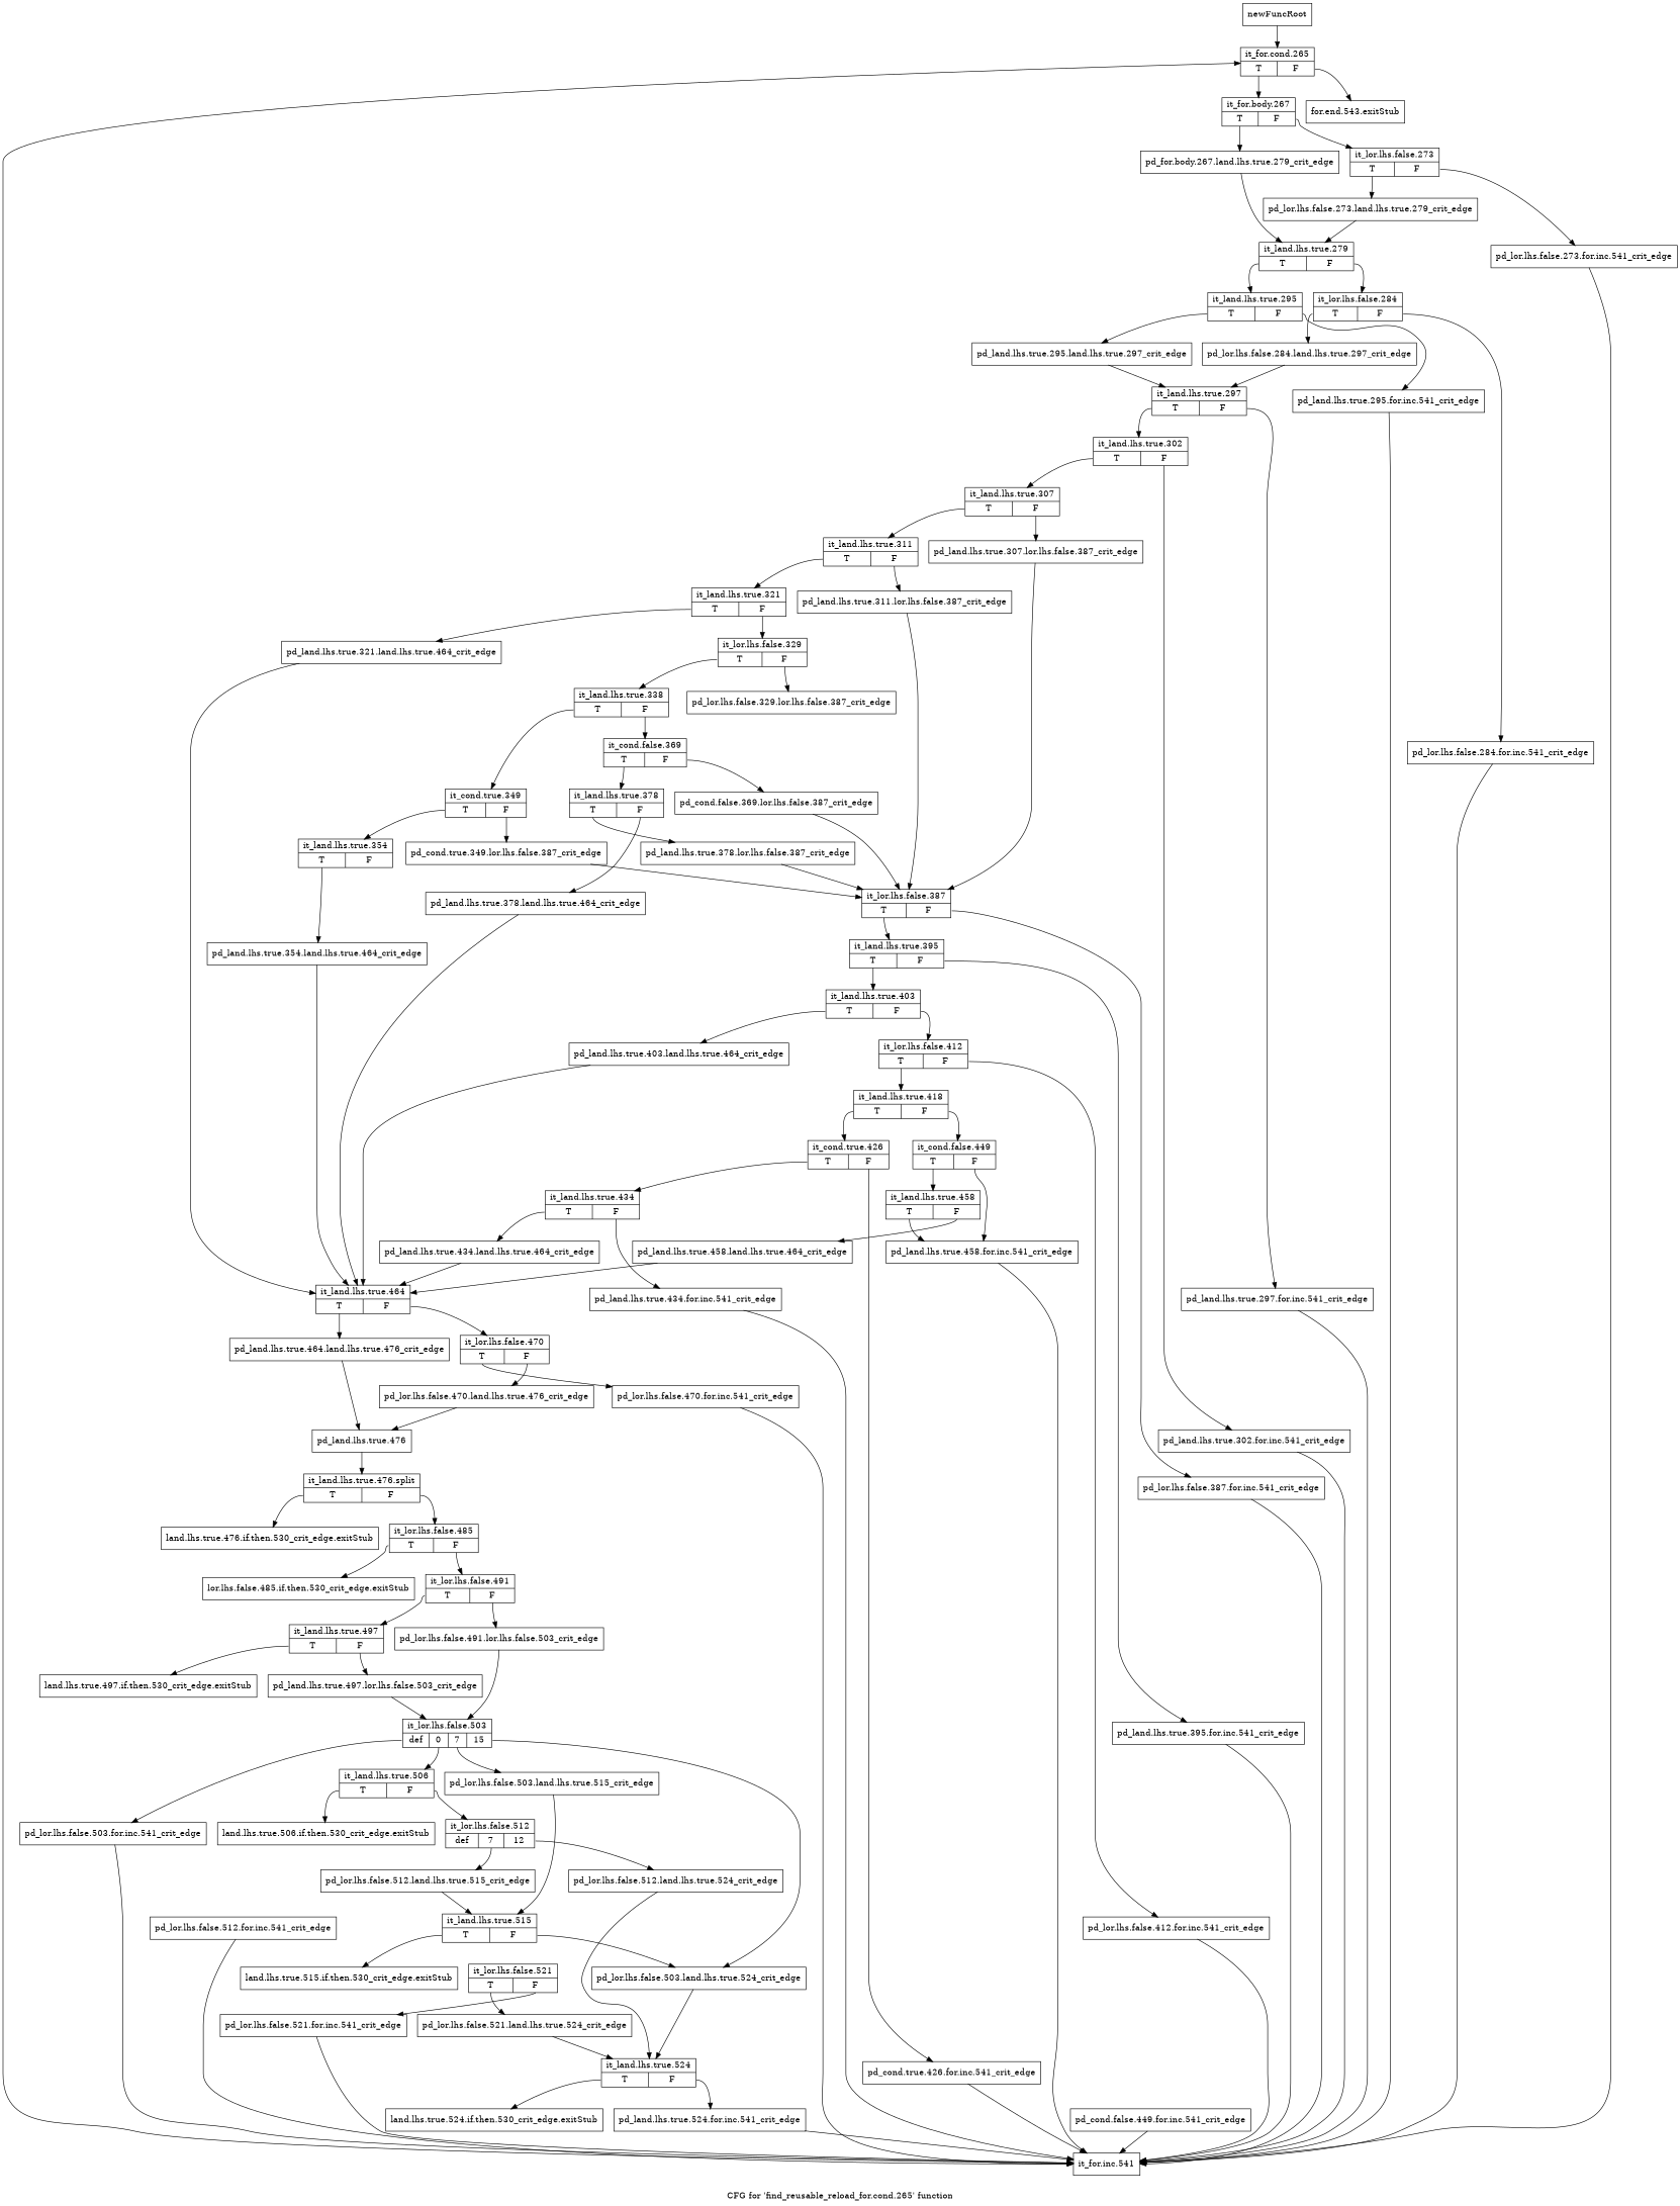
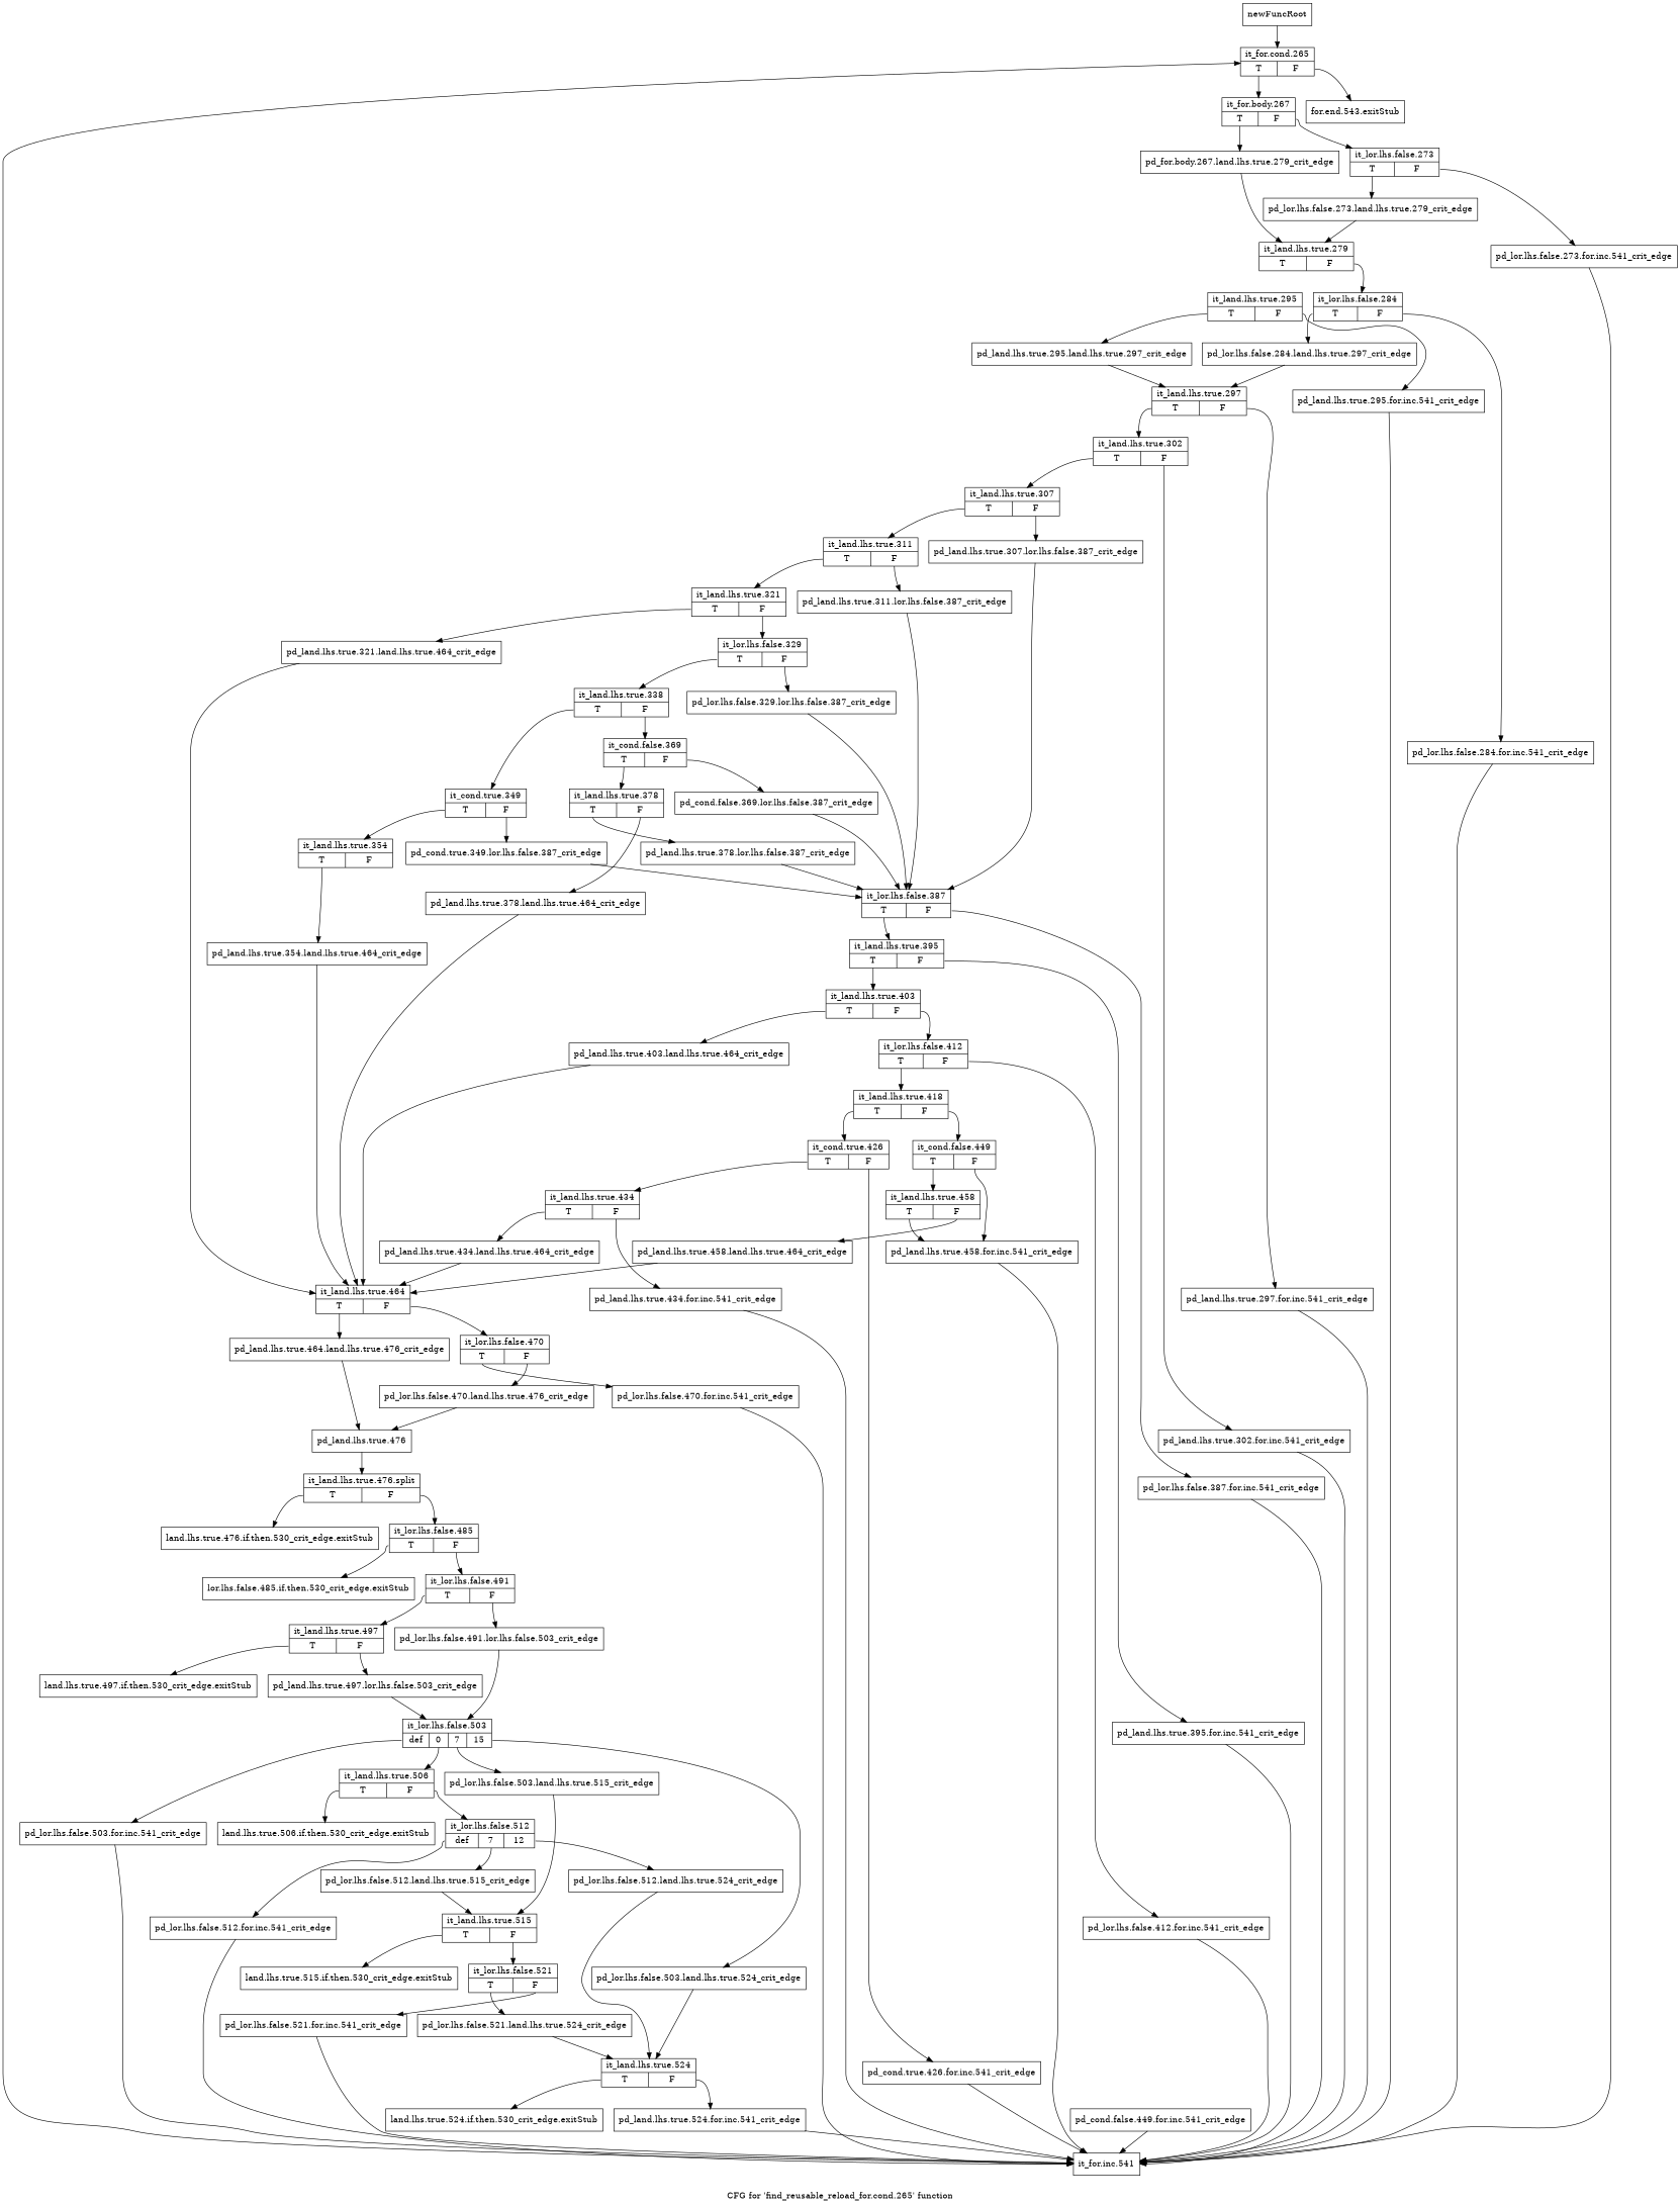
  digraph {
    label="CFG for 'find_reusable_reload_for.cond.265' function"
    node [shape=record]
    n1 [label="{newFuncRoot}"]
    n2 [label="{it_for.cond.265|{<s0>T|<s1>F}}"]
    n3 [label="{for.end.543.exitStub}"]
    n4 [label="{it_for.body.267|{<s0>T|<s1>F}}"]
    n5 [label="{pd_for.body.267.land.lhs.true.279_crit_edge}"]
    n6 [label="{it_lor.lhs.false.273|{<s0>T|<s1>F}}"]
    n7 [label="{land.lhs.true.476.if.then.530_crit_edge.exitStub}"]
    n8 [label="{lor.lhs.false.485.if.then.530_crit_edge.exitStub}"]
    n9 [label="{land.lhs.true.497.if.then.530_crit_edge.exitStub}"]
    n10 [label="{land.lhs.true.506.if.then.530_crit_edge.exitStub}"]
    n11 [label="{land.lhs.true.515.if.then.530_crit_edge.exitStub}"]
    n12 [label="{land.lhs.true.524.if.then.530_crit_edge.exitStub}"]
    n13 [label="{it_land.lhs.true.279|{<s0>T|<s1>F}}"]
    n14 [label="{pd_lor.lhs.false.273.land.lhs.true.279_crit_edge}"]
    n15 [label="{pd_lor.lhs.false.273.for.inc.541_crit_edge}"]
    n16 [label="{it_land.lhs.true.295|{<s0>T|<s1>F}}"]
    n17 [label="{it_lor.lhs.false.284|{<s0>T|<s1>F}}"]
    n18 [label="{it_for.inc.541}"]
    n19 [label="{pd_land.lhs.true.295.land.lhs.true.297_crit_edge}"]
    n20 [label="{pd_land.lhs.true.295.for.inc.541_crit_edge}"]
    n21 [label="{pd_lor.lhs.false.284.land.lhs.true.297_crit_edge}"]
    n22 [label="{pd_lor.lhs.false.284.for.inc.541_crit_edge}"]
    n23 [label="{it_land.lhs.true.297|{<s0>T|<s1>F}}"]
    n24 [label="{it_land.lhs.true.302|{<s0>T|<s1>F}}"]
    n25 [label="{pd_land.lhs.true.297.for.inc.541_crit_edge}"]
    n26 [label="{it_land.lhs.true.307|{<s0>T|<s1>F}}"]
    n27 [label="{pd_land.lhs.true.302.for.inc.541_crit_edge}"]
    n28 [label="{it_land.lhs.true.311|{<s0>T|<s1>F}}"]
    n29 [label="{pd_land.lhs.true.307.lor.lhs.false.387_crit_edge}"]
    n30 [label="{it_land.lhs.true.321|{<s0>T|<s1>F}}"]
    n31 [label="{pd_land.lhs.true.311.lor.lhs.false.387_crit_edge}"]
    n32 [label="{it_lor.lhs.false.387|{<s0>T|<s1>F}}"]
    n33 [label="{pd_land.lhs.true.321.land.lhs.true.464_crit_edge}"]
    n34 [label="{it_lor.lhs.false.329|{<s0>T|<s1>F}}"]
    n35 [label="{it_land.lhs.true.395|{<s0>T|<s1>F}}"]
    n36 [label="{pd_lor.lhs.false.387.for.inc.541_crit_edge}"]
    n37 [label="{it_land.lhs.true.403|{<s0>T|<s1>F}}"]
    n38 [label="{pd_land.lhs.true.395.for.inc.541_crit_edge}"]
    n39 [label="{it_land.lhs.true.464|{<s0>T|<s1>F}}"]
    n40 [label="{it_land.lhs.true.338|{<s0>T|<s1>F}}"]
    n41 [label="{pd_lor.lhs.false.329.lor.lhs.false.387_crit_edge}"]
    n42 [label="{pd_land.lhs.true.464.land.lhs.true.476_crit_edge}"]
    n43 [label="{it_lor.lhs.false.470|{<s0>T|<s1>F}}"]
    n44 [label="{it_cond.true.349|{<s0>T|<s1>F}}"]
    n45 [label="{it_cond.false.369|{<s0>T|<s1>F}}"]
    n46 [label="{it_land.lhs.true.354|{<s0>T|<s1>F}}"]
    n47 [label="{pd_cond.true.349.lor.lhs.false.387_crit_edge}"]
    n48 [label="{it_land.lhs.true.378|{<s0>T|<s1>F}}"]
    n49 [label="{pd_cond.false.369.lor.lhs.false.387_crit_edge}"]
    n50 [label="{pd_land.lhs.true.354.land.lhs.true.464_crit_edge}"]
    n51 [label="{pd_land.lhs.true.378.lor.lhs.false.387_crit_edge}"]
    n52 [label="{pd_land.lhs.true.378.land.lhs.true.464_crit_edge}"]
    n53 [label="{pd_land.lhs.true.476}"]
    n54 [label="{pd_lor.lhs.false.470.for.inc.541_crit_edge}"]
    n55 [label="{pd_lor.lhs.false.470.land.lhs.true.476_crit_edge}"]
    n56 [label="{pd_land.lhs.true.403.land.lhs.true.464_crit_edge}"]
    n57 [label="{it_lor.lhs.false.412|{<s0>T|<s1>F}}"]
    n58 [label="{it_land.lhs.true.418|{<s0>T|<s1>F}}"]
    n59 [label="{pd_lor.lhs.false.412.for.inc.541_crit_edge}"]
    n60 [label="{it_cond.true.426|{<s0>T|<s1>F}}"]
    n61 [label="{it_cond.false.449|{<s0>T|<s1>F}}"]
    n62 [label="{it_land.lhs.true.434|{<s0>T|<s1>F}}"]
    n63 [label="{pd_cond.true.426.for.inc.541_crit_edge}"]
    n64 [label="{it_land.lhs.true.458|{<s0>T|<s1>F}}"]
    n65 [label="{pd_land.lhs.true.458.for.inc.541_crit_edge}"]
    n66 [label="{pd_land.lhs.true.434.land.lhs.true.464_crit_edge}"]
    n67 [label="{pd_land.lhs.true.434.for.inc.541_crit_edge}"]
    n68 [label="{pd_land.lhs.true.458.land.lhs.true.464_crit_edge}"]
    n69 [label="{pd_cond.false.449.for.inc.541_crit_edge}"]
    n70 [label="{it_land.lhs.true.476.split|{<s0>T|<s1>F}}"]
    n71 [label="{it_lor.lhs.false.485|{<s0>T|<s1>F}}"]
    n72 [label="{it_lor.lhs.false.491|{<s0>T|<s1>F}}"]
    n73 [label="{it_land.lhs.true.497|{<s0>T|<s1>F}}"]
    n74 [label="{pd_lor.lhs.false.491.lor.lhs.false.503_crit_edge}"]
    n75 [label="{pd_land.lhs.true.497.lor.lhs.false.503_crit_edge}"]
    n76 [label="{it_lor.lhs.false.503|{<s0>def|<s1>0|<s2>7|<s3>15}}"]
    n77 [label="{pd_lor.lhs.false.503.for.inc.541_crit_edge}"]
    n78 [label="{it_land.lhs.true.506|{<s0>T|<s1>F}}"]
    n79 [label="{pd_lor.lhs.false.503.land.lhs.true.515_crit_edge}"]
    n80 [label="{pd_lor.lhs.false.503.land.lhs.true.524_crit_edge}"]
    n81 [label="{it_lor.lhs.false.512|{<s0>def|<s1>7|<s2>12}}"]
    n82 [label="{it_land.lhs.true.515|{<s0>T|<s1>F}}"]
    n83 [label="{it_land.lhs.true.524|{<s0>T|<s1>F}}"]
    n84 [label="{pd_lor.lhs.false.512.for.inc.541_crit_edge}"]
    n85 [label="{pd_lor.lhs.false.512.land.lhs.true.515_crit_edge}"]
    n86 [label="{pd_lor.lhs.false.512.land.lhs.true.524_crit_edge}"]
    n87 [label="{it_lor.lhs.false.521|{<s0>T|<s1>F}}"]
    n88 [label="{pd_land.lhs.true.524.for.inc.541_crit_edge}"]
    n89 [label="{pd_lor.lhs.false.521.land.lhs.true.524_crit_edge}"]
    n90 [label="{pd_lor.lhs.false.521.for.inc.541_crit_edge}"]
    n1 -> n2
    n2 -> n3 [tailport=s1]
    n2 -> n4 [tailport=s0]
    n4 -> n5 [tailport=s0]
    n4 -> n6 [tailport=s1]
    n5 -> n13
    n6 -> n14 [tailport=s0]
    n6 -> n15 [tailport=s1]
-   n13 -> n16 [tailport=s0]
    n13 -> n17 [tailport=s1]
    n14 -> n13
    n15 -> n18
    n16 -> n19 [tailport=s0]
    n16 -> n20 [tailport=s1]
    n17 -> n21 [tailport=s0]
    n17 -> n22 [tailport=s1]
    n18 -> n2
    n19 -> n23
    n20 -> n18
    n21 -> n23
    n22 -> n18
    n23 -> n24 [tailport=s0]
    n23 -> n25 [tailport=s1]
    n24 -> n26 [tailport=s0]
    n24 -> n27 [tailport=s1]
    n25 -> n18
    n26 -> n28 [tailport=s0]
    n26 -> n29 [tailport=s1]
    n27 -> n18
    n28 -> n30 [tailport=s0]
    n28 -> n31 [tailport=s1]
    n29 -> n32
    n30 -> n33 [tailport=s0]
    n30 -> n34 [tailport=s1]
    n31 -> n32
    n32 -> n35 [tailport=s0]
    n32 -> n36 [tailport=s1]
    n33 -> n39
    n34 -> n40 [tailport=s0]
    n34 -> n41 [tailport=s1]
    n35 -> n37 [tailport=s0]
    n35 -> n38 [tailport=s1]
    n36 -> n18
    n37 -> n56 [tailport=s0]
    n37 -> n57 [tailport=s1]
    n38 -> n18
    n39 -> n42 [tailport=s0]
    n39 -> n43 [tailport=s1]
    n40 -> n44 [tailport=s0]
    n40 -> n45 [tailport=s1]
+   n41 -> n32
    n42 -> n53
    n43 -> n54 [tailport=s0]
    n43 -> n55 [tailport=s1]
    n44 -> n46 [tailport=s0]
    n44 -> n47 [tailport=s1]
    n45 -> n48 [tailport=s0]
    n45 -> n49 [tailport=s1]
    n46 -> n50 [tailport=s0]
    n47 -> n32
    n48 -> n51 [tailport=s0]
    n48 -> n52 [tailport=s1]
    n49 -> n32
    n50 -> n39
    n51 -> n32
    n52 -> n39
    n53 -> n70
    n54 -> n18
    n55 -> n53
    n56 -> n39
    n57 -> n58 [tailport=s0]
    n57 -> n59 [tailport=s1]
    n58 -> n60 [tailport=s0]
    n58 -> n61 [tailport=s1]
    n59 -> n18
    n60 -> n62 [tailport=s0]
    n60 -> n63 [tailport=s1]
    n61 -> n64 [tailport=s0]
    n61 -> n65 [tailport=s1]
    n62 -> n66 [tailport=s0]
    n62 -> n67 [tailport=s1]
    n63 -> n18
    n64 -> n65 [tailport=s0]
    n64 -> n68 [tailport=s1]
    n65 -> n18
    n66 -> n39
    n67 -> n18
    n68 -> n39
    n69 -> n18
    n70 -> n7 [tailport=s0]
    n70 -> n71 [tailport=s1]
    n71 -> n8 [tailport=s0]
    n71 -> n72 [tailport=s1]
    n72 -> n73 [tailport=s0]
    n72 -> n74 [tailport=s1]
    n73 -> n9 [tailport=s0]
    n73 -> n75 [tailport=s1]
    n74 -> n76
    n75 -> n76
    n76 -> n77 [tailport=s0]
    n76 -> n78 [tailport=s1]
    n76 -> n79 [tailport=s2]
    n76 -> n80 [tailport=s3]
    n77 -> n18
    n78 -> n10 [tailport=s0]
    n78 -> n81 [tailport=s1]
    n79 -> n82
    n80 -> n83
+   n81 -> n84 [tailport=s0]
    n81 -> n85 [tailport=s1]
    n81 -> n86 [tailport=s2]
    n82 -> n11 [tailport=s0]
-   n82 -> n80 [tailport=s1]
+   n82 -> n87 [tailport=s1]
    n83 -> n12 [tailport=s0]
    n83 -> n88 [tailport=s1]
    n84 -> n18
    n85 -> n82
    n86 -> n83
    n87 -> n89 [tailport=s0]
    n87 -> n90 [tailport=s1]
    n88 -> n18
    n89 -> n83
    n90 -> n18
  }
